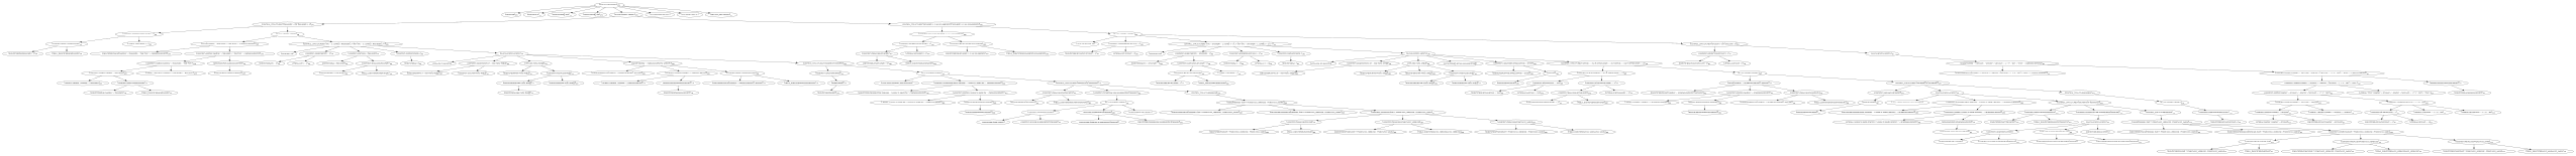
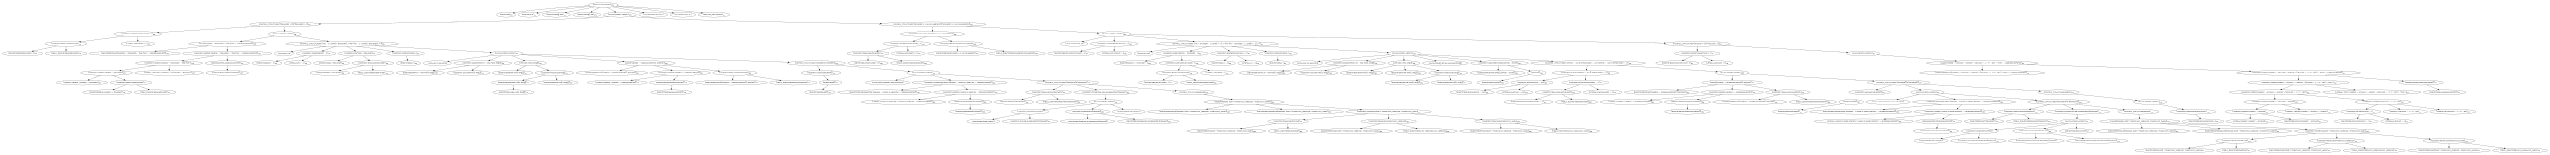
  digraph {
    fontname="Comic Neue"
    node [fontname="Comic Neue"]
    edge [fontname="Comic Neue"]
    n1 [label=<(METHOD,removeFiles)<SUB>373</SUB>>]
    n2 [label=<(PARAM,this)<SUB>373</SUB>>]
    n3 [label=<(PARAM,File d)<SUB>373</SUB>>]
    n4 [label=<(PARAM,String[] files)<SUB>373</SUB>>]
    n5 [label=<(PARAM,String[] dirs)<SUB>373</SUB>>]
    n6 [label=<(BLOCK,&lt;empty&gt;,&lt;empty&gt;)<SUB>373</SUB>>]
    n7 [label=<(MODIFIER,PROTECTED)>]
    n8 [label=<(MODIFIER,VIRTUAL)>]
    n9 [label=<(METHOD_RETURN,void)<SUB>373</SUB>>]
    n10 [label=<(CONTROL_STRUCTURE,if (files.length &gt; 0),if (files.length &gt; 0))<SUB>374</SUB>>]
    n11 [label=<(CONTROL_STRUCTURE,if (dirs.length &gt; 0 &amp;&amp; includeEmpty),if (dirs.length &gt; 0 &amp;&amp; includeEmpty))<SUB>390</SUB>>]
    n12 [label=<(&lt;operator&gt;.greaterThan,files.length &gt; 0)<SUB>374</SUB>>]
    n13 [label=<(BLOCK,&lt;empty&gt;,&lt;empty&gt;)<SUB>374</SUB>>]
    n14 [label=<(&lt;operator&gt;.logicalAnd,dirs.length &gt; 0 &amp;&amp; includeEmpty)<SUB>390</SUB>>]
    n15 [label=<(BLOCK,&lt;empty&gt;,&lt;empty&gt;)<SUB>390</SUB>>]
    n16 [label=<(&lt;operator&gt;.fieldAccess,files.length)<SUB>374</SUB>>]
    n17 [label=<(LITERAL,0,files.length &gt; 0)<SUB>374</SUB>>]
    n18 [label=<(log,log(&quot;Deleting &quot; + files.length + &quot; files from &quot; + d.getAbsolutePath()))<SUB>375</SUB>>]
    n19 [label=<(CONTROL_STRUCTURE,for (int j = 0; Some(j &lt; files.length); j++),for (int j = 0; Some(j &lt; files.length); j++))<SUB>376</SUB>>]
    n20 [label=<(IDENTIFIER,files,files.length &gt; 0)<SUB>374</SUB>>]
    n21 [label=<(FIELD_IDENTIFIER,length,length)<SUB>374</SUB>>]
    n22 [label=<(IDENTIFIER,this,log(&quot;Deleting &quot; + files.length + &quot; files from &quot; + d.getAbsolutePath()))<SUB>375</SUB>>]
    n23 [label=<(&lt;operator&gt;.addition,&quot;Deleting &quot; + files.length + &quot; files from &quot; + d.getAbsolutePath())<SUB>375</SUB>>]
    n24 [label=<(LOCAL,int j: int)>]
    n25 [label=<(&lt;operator&gt;.assignment,int j = 0)<SUB>376</SUB>>]
    n26 [label=<(&lt;operator&gt;.lessThan,j &lt; files.length)<SUB>376</SUB>>]
    n27 [label=<(&lt;operator&gt;.postIncrement,j++)<SUB>376</SUB>>]
    n28 [label=<(BLOCK,&lt;empty&gt;,&lt;empty&gt;)<SUB>376</SUB>>]
    n29 [label=<(&lt;operator&gt;.addition,&quot;Deleting &quot; + files.length + &quot; files from &quot;)<SUB>375</SUB>>]
    n30 [label=<(getAbsolutePath,d.getAbsolutePath())<SUB>375</SUB>>]
    n31 [label=<(&lt;operator&gt;.addition,&quot;Deleting &quot; + files.length)<SUB>375</SUB>>]
    n32 [label=<(LITERAL,&quot; files from &quot;,&quot;Deleting &quot; + files.length + &quot; files from &quot;)<SUB>375</SUB>>]
    n33 [label=<(IDENTIFIER,d,d.getAbsolutePath())<SUB>375</SUB>>]
    n34 [label=<(LITERAL,&quot;Deleting &quot;,&quot;Deleting &quot; + files.length)<SUB>375</SUB>>]
    n35 [label=<(&lt;operator&gt;.fieldAccess,files.length)<SUB>375</SUB>>]
    n36 [label=<(IDENTIFIER,files,&quot;Deleting &quot; + files.length)<SUB>375</SUB>>]
    n37 [label=<(FIELD_IDENTIFIER,length,length)<SUB>375</SUB>>]
    n38 [label=<(IDENTIFIER,j,int j = 0)<SUB>376</SUB>>]
    n39 [label=<(LITERAL,0,int j = 0)<SUB>376</SUB>>]
    n40 [label=<(IDENTIFIER,j,j &lt; files.length)<SUB>376</SUB>>]
    n41 [label=<(&lt;operator&gt;.fieldAccess,files.length)<SUB>376</SUB>>]
    n42 [label=<(IDENTIFIER,j,j++)<SUB>376</SUB>>]
    n43 [label=<(LOCAL,File f: java.io.File)>]
    n44 [label=<(&lt;operator&gt;.assignment,File f = new File(d, files[j]))<SUB>377</SUB>>]
    n45 [label=<(&lt;init&gt;,new File(d, files[j]))<SUB>377</SUB>>]
    n46 [label=<(log,log(&quot;Deleting &quot; + f.getAbsolutePath(), verbosity))<SUB>378</SUB>>]
    n47 [label=<(CONTROL_STRUCTURE,if (!f.delete()),if (!f.delete()))<SUB>379</SUB>>]
    n48 [label=<(IDENTIFIER,files,j &lt; files.length)<SUB>376</SUB>>]
    n49 [label=<(FIELD_IDENTIFIER,length,length)<SUB>376</SUB>>]
    n50 [label=<(IDENTIFIER,f,File f = new File(d, files[j]))<SUB>377</SUB>>]
    n51 [label=<(&lt;operator&gt;.alloc,new File(d, files[j]))<SUB>377</SUB>>]
    n52 [label=<(IDENTIFIER,f,new File(d, files[j]))<SUB>377</SUB>>]
    n53 [label=<(&lt;operator&gt;.indexAccess,files[j])<SUB>377</SUB>>]
    n54 [label=<(IDENTIFIER,this,log(&quot;Deleting &quot; + f.getAbsolutePath(), verbosity))<SUB>378</SUB>>]
    n55 [label=<(&lt;operator&gt;.addition,&quot;Deleting &quot; + f.getAbsolutePath())<SUB>378</SUB>>]
    n56 [label=<(&lt;operator&gt;.fieldAccess,this.verbosity)<SUB>378</SUB>>]
    n57 [label=<(&lt;operator&gt;.logicalNot,!f.delete())<SUB>379</SUB>>]
    n58 [label=<(BLOCK,&lt;empty&gt;,&lt;empty&gt;)<SUB>379</SUB>>]
    n59 [label=<(IDENTIFIER,d,new File(d, files[j]))<SUB>377</SUB>>]
    n60 [label=<(IDENTIFIER,files,new File(d, files[j]))<SUB>377</SUB>>]
    n61 [label=<(IDENTIFIER,j,new File(d, files[j]))<SUB>377</SUB>>]
    n62 [label=<(LITERAL,&quot;Deleting &quot;,&quot;Deleting &quot; + f.getAbsolutePath())<SUB>378</SUB>>]
    n63 [label=<(getAbsolutePath,f.getAbsolutePath())<SUB>378</SUB>>]
    n64 [label=<(IDENTIFIER,this,log(&quot;Deleting &quot; + f.getAbsolutePath(), verbosity))<SUB>378</SUB>>]
    n65 [label=<(FIELD_IDENTIFIER,verbosity,verbosity)<SUB>378</SUB>>]
    n66 [label=<(IDENTIFIER,f,f.getAbsolutePath())<SUB>378</SUB>>]
    n67 [label=<(delete,f.delete())<SUB>379</SUB>>]
    n68 [label=<(LOCAL,String message: java.lang.String)>]
    n69 [label=<(&lt;operator&gt;.assignment,String message = &quot;Unable to delete file &quot; + f.getAbsolutePath())<SUB>380</SUB>>]
    n70 [label=<(CONTROL_STRUCTURE,if (failonerror),if (failonerror))<SUB>381</SUB>>]
    n71 [label=<(IDENTIFIER,f,f.delete())<SUB>379</SUB>>]
    n72 [label=<(IDENTIFIER,message,String message = &quot;Unable to delete file &quot; + f.getAbsolutePath())<SUB>380</SUB>>]
    n73 [label=<(&lt;operator&gt;.addition,&quot;Unable to delete file &quot; + f.getAbsolutePath())<SUB>380</SUB>>]
    n74 [label=<(&lt;operator&gt;.fieldAccess,this.failonerror)<SUB>381</SUB>>]
    n75 [label=<(&lt;operator&gt;.throw,throw new BuildException(message);)<SUB>382</SUB>>]
    n76 [label=<(CONTROL_STRUCTURE,else,else)<SUB>384</SUB>>]
    n77 [label=<(LITERAL,&quot;Unable to delete file &quot;,&quot;Unable to delete file &quot; + f.getAbsolutePath())<SUB>380</SUB>>]
    n78 [label=<(getAbsolutePath,f.getAbsolutePath())<SUB>380</SUB>>]
    n79 [label=<(IDENTIFIER,f,f.getAbsolutePath())<SUB>380</SUB>>]
    n80 [label=<(IDENTIFIER,this,if (failonerror))<SUB>381</SUB>>]
    n81 [label=<(FIELD_IDENTIFIER,failonerror,failonerror)<SUB>381</SUB>>]
    n82 [label=<(BLOCK,&lt;empty&gt;,&lt;empty&gt;)<SUB>382</SUB>>]
    n83 [label=<(log,log(message, quiet ? Project.MSG_VERBOSE : Project.MSG_WARN))<SUB>384</SUB>>]
    n84 [label=<(&lt;operator&gt;.assignment,&lt;empty&gt;)>]
    n85 [label=<(&lt;init&gt;,new BuildException(message))<SUB>382</SUB>>]
    n86 [label=<(IDENTIFIER,$obj8,&lt;empty&gt;)>]
    n87 [label=<(IDENTIFIER,$obj8,&lt;empty&gt;)>]
    n88 [label=<(&lt;operator&gt;.alloc,new BuildException(message))<SUB>382</SUB>>]
    n89 [label=<(IDENTIFIER,$obj8,new BuildException(message))>]
    n90 [label=<(IDENTIFIER,message,new BuildException(message))<SUB>382</SUB>>]
    n91 [label=<(IDENTIFIER,this,log(message, quiet ? Project.MSG_VERBOSE : Project.MSG_WARN))<SUB>384</SUB>>]
    n92 [label=<(IDENTIFIER,message,log(message, quiet ? Project.MSG_VERBOSE : Project.MSG_WARN))<SUB>384</SUB>>]
    n93 [label=<(&lt;operator&gt;.conditional,quiet ? Project.MSG_VERBOSE : Project.MSG_WARN)<SUB>385</SUB>>]
    n94 [label=<(&lt;operator&gt;.fieldAccess,this.quiet)<SUB>385</SUB>>]
    n95 [label=<(&lt;operator&gt;.fieldAccess,Project.MSG_VERBOSE)<SUB>385</SUB>>]
    n96 [label=<(&lt;operator&gt;.fieldAccess,Project.MSG_WARN)<SUB>385</SUB>>]
    n97 [label=<(IDENTIFIER,this,quiet ? Project.MSG_VERBOSE : Project.MSG_WARN)<SUB>385</SUB>>]
    n98 [label=<(FIELD_IDENTIFIER,quiet,quiet)<SUB>385</SUB>>]
    n99 [label=<(IDENTIFIER,Project,quiet ? Project.MSG_VERBOSE : Project.MSG_WARN)<SUB>385</SUB>>]
    n100 [label=<(FIELD_IDENTIFIER,MSG_VERBOSE,MSG_VERBOSE)<SUB>385</SUB>>]
    n101 [label=<(IDENTIFIER,Project,quiet ? Project.MSG_VERBOSE : Project.MSG_WARN)<SUB>385</SUB>>]
    n102 [label=<(FIELD_IDENTIFIER,MSG_WARN,MSG_WARN)<SUB>385</SUB>>]
    n103 [label=<(&lt;operator&gt;.greaterThan,dirs.length &gt; 0)<SUB>390</SUB>>]
    n104 [label=<(&lt;operator&gt;.fieldAccess,this.includeEmpty)<SUB>390</SUB>>]
    n105 [label=<(LOCAL,int dirCount: int)>]
    n106 [label=<(&lt;operator&gt;.assignment,int dirCount = 0)<SUB>391</SUB>>]
    n107 [label=<(CONTROL_STRUCTURE,for (int j = dirs.length - 1; Some(j &gt;= 0); j--),for (int j = dirs.length - 1; Some(j &gt;= 0); j--))<SUB>392</SUB>>]
    n108 [label=<(CONTROL_STRUCTURE,if (dirCount &gt; 0),if (dirCount &gt; 0))<SUB>411</SUB>>]
    n109 [label=<(&lt;operator&gt;.fieldAccess,dirs.length)<SUB>390</SUB>>]
    n110 [label=<(LITERAL,0,dirs.length &gt; 0)<SUB>390</SUB>>]
    n111 [label=<(IDENTIFIER,this,dirs.length &gt; 0 &amp;&amp; includeEmpty)<SUB>390</SUB>>]
    n112 [label=<(FIELD_IDENTIFIER,includeEmpty,includeEmpty)<SUB>390</SUB>>]
    n113 [label=<(IDENTIFIER,dirs,dirs.length &gt; 0)<SUB>390</SUB>>]
    n114 [label=<(FIELD_IDENTIFIER,length,length)<SUB>390</SUB>>]
    n115 [label=<(IDENTIFIER,dirCount,int dirCount = 0)<SUB>391</SUB>>]
    n116 [label=<(LITERAL,0,int dirCount = 0)<SUB>391</SUB>>]
    n117 [label=<(LOCAL,int j: int)>]
    n118 [label=<(&lt;operator&gt;.assignment,int j = dirs.length - 1)<SUB>392</SUB>>]
    n119 [label=<(&lt;operator&gt;.greaterEqualsThan,j &gt;= 0)<SUB>392</SUB>>]
    n120 [label=<(&lt;operator&gt;.postDecrement,j--)<SUB>392</SUB>>]
    n121 [label=<(BLOCK,&lt;empty&gt;,&lt;empty&gt;)<SUB>392</SUB>>]
    n122 [label=<(&lt;operator&gt;.greaterThan,dirCount &gt; 0)<SUB>411</SUB>>]
    n123 [label=<(BLOCK,&lt;empty&gt;,&lt;empty&gt;)<SUB>411</SUB>>]
    n124 [label=<(IDENTIFIER,j,int j = dirs.length - 1)<SUB>392</SUB>>]
    n125 [label=<(&lt;operator&gt;.subtraction,dirs.length - 1)<SUB>392</SUB>>]
    n126 [label=<(IDENTIFIER,j,j &gt;= 0)<SUB>392</SUB>>]
    n127 [label=<(LITERAL,0,j &gt;= 0)<SUB>392</SUB>>]
    n128 [label=<(IDENTIFIER,j,j--)<SUB>392</SUB>>]
    n129 [label=<(LOCAL,File dir: java.io.File)>]
    n130 [label=<(&lt;operator&gt;.assignment,File dir = new File(d, dirs[j]))<SUB>393</SUB>>]
    n131 [label=<(&lt;init&gt;,new File(d, dirs[j]))<SUB>393</SUB>>]
    n132 [label=<(LOCAL,String[] dirFiles: java.lang.String[])>]
    n133 [label=<(&lt;operator&gt;.assignment,String[] dirFiles = dir.list())<SUB>394</SUB>>]
    n134 [label=<(CONTROL_STRUCTURE,if (dirFiles == null || dirFiles.length == 0),if (dirFiles == null || dirFiles.length == 0))<SUB>395</SUB>>]
    n135 [label=<(&lt;operator&gt;.fieldAccess,dirs.length)<SUB>392</SUB>>]
    n136 [label=<(LITERAL,1,dirs.length - 1)<SUB>392</SUB>>]
    n137 [label=<(IDENTIFIER,dirs,dirs.length - 1)<SUB>392</SUB>>]
    n138 [label=<(FIELD_IDENTIFIER,length,length)<SUB>392</SUB>>]
    n139 [label=<(IDENTIFIER,dir,File dir = new File(d, dirs[j]))<SUB>393</SUB>>]
+   n140 [label=<(&lt;operator&gt;.alloc,new File(d, dirs[j]))<SUB>393</SUB>>]
    n141 [label=<(IDENTIFIER,dir,new File(d, dirs[j]))<SUB>393</SUB>>]
    n142 [label=<(IDENTIFIER,d,new File(d, dirs[j]))<SUB>393</SUB>>]
    n143 [label=<(&lt;operator&gt;.indexAccess,dirs[j])<SUB>393</SUB>>]
    n144 [label=<(IDENTIFIER,dirFiles,String[] dirFiles = dir.list())<SUB>394</SUB>>]
    n145 [label=<(list,dir.list())<SUB>394</SUB>>]
    n146 [label=<(&lt;operator&gt;.logicalOr,dirFiles == null || dirFiles.length == 0)<SUB>395</SUB>>]
    n147 [label=<(BLOCK,&lt;empty&gt;,&lt;empty&gt;)<SUB>395</SUB>>]
    n148 [label=<(IDENTIFIER,dirs,new File(d, dirs[j]))<SUB>393</SUB>>]
    n149 [label=<(IDENTIFIER,j,new File(d, dirs[j]))<SUB>393</SUB>>]
    n150 [label=<(IDENTIFIER,dir,dir.list())<SUB>394</SUB>>]
    n151 [label=<(&lt;operator&gt;.equals,dirFiles == null)<SUB>395</SUB>>]
    n152 [label=<(&lt;operator&gt;.equals,dirFiles.length == 0)<SUB>395</SUB>>]
    n153 [label=<(log,log(&quot;Deleting &quot; + dir.getAbsolutePath(), verbosity))<SUB>396</SUB>>]
    n154 [label=<(CONTROL_STRUCTURE,if (!dir.delete()),if (!dir.delete()))<SUB>397</SUB>>]
    n155 [label=<(IDENTIFIER,dirFiles,dirFiles == null)<SUB>395</SUB>>]
    n156 [label=<(LITERAL,null,dirFiles == null)<SUB>395</SUB>>]
    n157 [label=<(&lt;operator&gt;.fieldAccess,dirFiles.length)<SUB>395</SUB>>]
    n158 [label=<(LITERAL,0,dirFiles.length == 0)<SUB>395</SUB>>]
    n159 [label=<(IDENTIFIER,dirFiles,dirFiles.length == 0)<SUB>395</SUB>>]
    n160 [label=<(FIELD_IDENTIFIER,length,length)<SUB>395</SUB>>]
    n161 [label=<(IDENTIFIER,this,log(&quot;Deleting &quot; + dir.getAbsolutePath(), verbosity))<SUB>396</SUB>>]
    n162 [label=<(&lt;operator&gt;.addition,&quot;Deleting &quot; + dir.getAbsolutePath())<SUB>396</SUB>>]
    n163 [label=<(&lt;operator&gt;.fieldAccess,this.verbosity)<SUB>396</SUB>>]
    n164 [label=<(&lt;operator&gt;.logicalNot,!dir.delete())<SUB>397</SUB>>]
    n165 [label=<(BLOCK,&lt;empty&gt;,&lt;empty&gt;)<SUB>397</SUB>>]
    n166 [label=<(CONTROL_STRUCTURE,else,else)<SUB>405</SUB>>]
    n167 [label=<(LITERAL,&quot;Deleting &quot;,&quot;Deleting &quot; + dir.getAbsolutePath())<SUB>396</SUB>>]
    n168 [label=<(getAbsolutePath,dir.getAbsolutePath())<SUB>396</SUB>>]
    n169 [label=<(IDENTIFIER,this,log(&quot;Deleting &quot; + dir.getAbsolutePath(), verbosity))<SUB>396</SUB>>]
    n170 [label=<(FIELD_IDENTIFIER,verbosity,verbosity)<SUB>396</SUB>>]
    n171 [label=<(IDENTIFIER,dir,dir.getAbsolutePath())<SUB>396</SUB>>]
    n172 [label=<(delete,dir.delete())<SUB>397</SUB>>]
    n173 [label=<(LOCAL,String message: java.lang.String)>]
    n174 [label=<(&lt;operator&gt;.assignment,String message = &quot;Unable to delete directory &quot; + dir.getAbsolutePath())<SUB>398</SUB>>]
    n175 [label=<(CONTROL_STRUCTURE,if (failonerror),if (failonerror))<SUB>400</SUB>>]
    n176 [label=<(BLOCK,&lt;empty&gt;,&lt;empty&gt;)<SUB>405</SUB>>]
    n177 [label=<(IDENTIFIER,dir,dir.delete())<SUB>397</SUB>>]
    n178 [label=<(IDENTIFIER,message,String message = &quot;Unable to delete directory &quot; + dir.getAbsolutePath())<SUB>398</SUB>>]
    n179 [label=<(&lt;operator&gt;.addition,&quot;Unable to delete directory &quot; + dir.getAbsolutePath())<SUB>398</SUB>>]
    n180 [label=<(&lt;operator&gt;.fieldAccess,this.failonerror)<SUB>400</SUB>>]
    n181 [label=<(&lt;operator&gt;.throw,throw new BuildException(message);)<SUB>401</SUB>>]
    n182 [label=<(CONTROL_STRUCTURE,else,else)<SUB>403</SUB>>]
    n183 [label=<(LITERAL,&quot;Unable to delete directory &quot;,&quot;Unable to delete directory &quot; + dir.getAbsolutePath())<SUB>398</SUB>>]
    n184 [label=<(getAbsolutePath,dir.getAbsolutePath())<SUB>399</SUB>>]
    n185 [label=<(IDENTIFIER,dir,dir.getAbsolutePath())<SUB>399</SUB>>]
    n186 [label=<(IDENTIFIER,this,if (failonerror))<SUB>400</SUB>>]
    n187 [label=<(FIELD_IDENTIFIER,failonerror,failonerror)<SUB>400</SUB>>]
    n188 [label=<(BLOCK,&lt;empty&gt;,&lt;empty&gt;)<SUB>401</SUB>>]
    n189 [label=<(log,log(message, quiet ? Project.MSG_VERBOSE : Project.MSG_WARN))<SUB>403</SUB>>]
    n190 [label=<(&lt;operator&gt;.assignment,&lt;empty&gt;)>]
    n191 [label=<(&lt;init&gt;,new BuildException(message))<SUB>401</SUB>>]
    n192 [label=<(IDENTIFIER,$obj10,&lt;empty&gt;)>]
    n193 [label=<(IDENTIFIER,$obj10,&lt;empty&gt;)>]
    n194 [label=<(&lt;operator&gt;.alloc,new BuildException(message))<SUB>401</SUB>>]
    n195 [label=<(IDENTIFIER,$obj10,new BuildException(message))>]
    n196 [label=<(IDENTIFIER,message,new BuildException(message))<SUB>401</SUB>>]
    n197 [label=<(IDENTIFIER,this,log(message, quiet ? Project.MSG_VERBOSE : Project.MSG_WARN))<SUB>403</SUB>>]
    n198 [label=<(IDENTIFIER,message,log(message, quiet ? Project.MSG_VERBOSE : Project.MSG_WARN))<SUB>403</SUB>>]
    n199 [label=<(&lt;operator&gt;.conditional,quiet ? Project.MSG_VERBOSE : Project.MSG_WARN)<SUB>404</SUB>>]
    n200 [label=<(&lt;operator&gt;.fieldAccess,this.quiet)<SUB>404</SUB>>]
    n201 [label=<(&lt;operator&gt;.fieldAccess,Project.MSG_VERBOSE)<SUB>404</SUB>>]
    n202 [label=<(&lt;operator&gt;.fieldAccess,Project.MSG_WARN)<SUB>404</SUB>>]
    n203 [label=<(IDENTIFIER,this,quiet ? Project.MSG_VERBOSE : Project.MSG_WARN)<SUB>404</SUB>>]
    n204 [label=<(FIELD_IDENTIFIER,quiet,quiet)<SUB>404</SUB>>]
    n205 [label=<(IDENTIFIER,Project,quiet ? Project.MSG_VERBOSE : Project.MSG_WARN)<SUB>404</SUB>>]
    n206 [label=<(FIELD_IDENTIFIER,MSG_VERBOSE,MSG_VERBOSE)<SUB>404</SUB>>]
    n207 [label=<(IDENTIFIER,Project,quiet ? Project.MSG_VERBOSE : Project.MSG_WARN)<SUB>404</SUB>>]
    n208 [label=<(FIELD_IDENTIFIER,MSG_WARN,MSG_WARN)<SUB>404</SUB>>]
    n209 [label=<(&lt;operator&gt;.postIncrement,dirCount++)<SUB>405</SUB>>]
    n210 [label=<(IDENTIFIER,dirCount,dirCount++)<SUB>406</SUB>>]
    n211 [label=<(IDENTIFIER,dirCount,dirCount &gt; 0)<SUB>411</SUB>>]
    n212 [label=<(LITERAL,0,dirCount &gt; 0)<SUB>411</SUB>>]
    n213 [label=<(log,log(&quot;Deleted &quot; + dirCount + &quot; director&quot; + (dirCount == 1 ? &quot;y&quot; : &quot;ies&quot;) + &quot; from &quot; + d.getAbsolutePath()))<SUB>412</SUB>>]
    n214 [label=<(IDENTIFIER,this,log(&quot;Deleted &quot; + dirCount + &quot; director&quot; + (dirCount == 1 ? &quot;y&quot; : &quot;ies&quot;) + &quot; from &quot; + d.getAbsolutePath()))<SUB>412</SUB>>]
    n215 [label=<(&lt;operator&gt;.addition,&quot;Deleted &quot; + dirCount + &quot; director&quot; + (dirCount == 1 ? &quot;y&quot; : &quot;ies&quot;) + &quot; from &quot; + d.getAbsolutePath())<SUB>412</SUB>>]
    n216 [label=<(&lt;operator&gt;.addition,&quot;Deleted &quot; + dirCount + &quot; director&quot; + (dirCount == 1 ? &quot;y&quot; : &quot;ies&quot;) + &quot; from &quot;)<SUB>412</SUB>>]
    n217 [label=<(getAbsolutePath,d.getAbsolutePath())<SUB>414</SUB>>]
    n218 [label=<(&lt;operator&gt;.addition,&quot;Deleted &quot; + dirCount + &quot; director&quot; + (dirCount == 1 ? &quot;y&quot; : &quot;ies&quot;))<SUB>412</SUB>>]
    n219 [label=<(LITERAL,&quot; from &quot;,&quot;Deleted &quot; + dirCount + &quot; director&quot; + (dirCount == 1 ? &quot;y&quot; : &quot;ies&quot;) + &quot; from &quot;)<SUB>414</SUB>>]
    n220 [label=<(IDENTIFIER,d,d.getAbsolutePath())<SUB>414</SUB>>]
    n221 [label=<(&lt;operator&gt;.addition,&quot;Deleted &quot; + dirCount + &quot; director&quot;)<SUB>412</SUB>>]
    n222 [label=<(&lt;operator&gt;.conditional,dirCount == 1 ? &quot;y&quot; : &quot;ies&quot;)<SUB>413</SUB>>]
    n223 [label=<(&lt;operator&gt;.addition,&quot;Deleted &quot; + dirCount)<SUB>412</SUB>>]
    n224 [label=<(LITERAL,&quot; director&quot;,&quot;Deleted &quot; + dirCount + &quot; director&quot;)<SUB>412</SUB>>]
    n225 [label=<(&lt;operator&gt;.equals,dirCount == 1)<SUB>413</SUB>>]
    n226 [label=<(LITERAL,&quot;y&quot;,dirCount == 1 ? &quot;y&quot; : &quot;ies&quot;)<SUB>413</SUB>>]
    n227 [label=<(LITERAL,&quot;ies&quot;,dirCount == 1 ? &quot;y&quot; : &quot;ies&quot;)<SUB>413</SUB>>]
    n228 [label=<(LITERAL,&quot;Deleted &quot;,&quot;Deleted &quot; + dirCount)<SUB>412</SUB>>]
    n229 [label=<(IDENTIFIER,dirCount,&quot;Deleted &quot; + dirCount)<SUB>412</SUB>>]
    n230 [label=<(IDENTIFIER,dirCount,dirCount == 1)<SUB>413</SUB>>]
    n231 [label=<(LITERAL,1,dirCount == 1)<SUB>413</SUB>>]
    n1 -> n2
    n1 -> n3
    n1 -> n4
    n1 -> n5
    n1 -> n6
    n1 -> n7
    n1 -> n8
    n1 -> n9
    n6 -> n10
    n6 -> n11
    n10 -> n12
    n10 -> n13
    n11 -> n14
    n11 -> n15
    n12 -> n16
    n12 -> n17
    n13 -> n18
    n13 -> n19
    n14 -> n103
    n14 -> n104
    n15 -> n105
    n15 -> n106
    n15 -> n107
    n15 -> n108
    n16 -> n20
    n16 -> n21
    n18 -> n22
    n18 -> n23
    n19 -> n24
    n19 -> n25
    n19 -> n26
    n19 -> n27
    n19 -> n28
    n23 -> n29
    n23 -> n30
    n25 -> n38
    n25 -> n39
    n26 -> n40
    n26 -> n41
    n27 -> n42
    n28 -> n43
    n28 -> n44
    n28 -> n45
    n28 -> n46
    n28 -> n47
    n29 -> n31
    n29 -> n32
    n30 -> n33
    n31 -> n34
    n31 -> n35
    n35 -> n36
    n35 -> n37
    n41 -> n48
    n41 -> n49
    n44 -> n50
    n44 -> n51
    n45 -> n52
    n45 -> n53
    n46 -> n54
    n46 -> n55
    n46 -> n56
    n47 -> n57
    n47 -> n58
    n53 -> n60
    n53 -> n61
    n55 -> n62
    n55 -> n63
    n56 -> n64
    n56 -> n65
    n57 -> n67
    n58 -> n68
    n58 -> n69
    n58 -> n70
    n60 -> n59
    n63 -> n66
    n67 -> n71
    n69 -> n72
    n69 -> n73
    n70 -> n74
    n70 -> n75
    n70 -> n76
    n73 -> n77
    n73 -> n78
    n74 -> n80
    n74 -> n81
    n75 -> n82
    n76 -> n83
    n78 -> n79
    n82 -> n84
    n82 -> n85
    n82 -> n86
    n83 -> n91
    n83 -> n92
    n83 -> n93
    n84 -> n87
    n84 -> n88
    n85 -> n89
    n85 -> n90
    n93 -> n94
    n93 -> n95
    n93 -> n96
    n94 -> n97
    n94 -> n98
    n95 -> n99
    n95 -> n100
    n96 -> n101
    n96 -> n102
    n103 -> n109
    n103 -> n110
    n104 -> n111
    n104 -> n112
    n106 -> n115
    n106 -> n116
    n107 -> n117
    n107 -> n118
    n107 -> n119
    n107 -> n120
    n107 -> n121
    n108 -> n122
    n108 -> n123
    n109 -> n113
    n109 -> n114
    n118 -> n124
    n118 -> n125
    n119 -> n126
    n119 -> n127
    n120 -> n128
    n121 -> n129
    n121 -> n130
    n121 -> n131
    n121 -> n132
    n121 -> n133
    n121 -> n134
    n122 -> n211
    n122 -> n212
    n123 -> n213
    n125 -> n135
    n125 -> n136
    n130 -> n139
+   n130 -> n140
    n131 -> n141
    n131 -> n142
    n131 -> n143
    n133 -> n144
    n133 -> n145
    n134 -> n146
    n134 -> n147
    n135 -> n137
    n135 -> n138
    n143 -> n148
    n143 -> n149
    n145 -> n150
    n146 -> n151
    n146 -> n152
    n147 -> n153
    n147 -> n154
    n151 -> n155
    n151 -> n156
    n152 -> n157
    n152 -> n158
    n153 -> n161
    n153 -> n162
    n153 -> n163
    n154 -> n164
    n154 -> n165
    n154 -> n166
    n157 -> n159
    n157 -> n160
    n162 -> n167
    n162 -> n168
    n163 -> n169
    n163 -> n170
-   n164 -> n172
    n165 -> n173
    n165 -> n174
    n165 -> n175
    n166 -> n176
    n168 -> n171
    n172 -> n177
    n174 -> n178
    n174 -> n179
    n175 -> n180
    n175 -> n181
    n175 -> n182
    n176 -> n209
    n179 -> n183
    n179 -> n184
    n180 -> n186
    n180 -> n187
    n181 -> n188
    n182 -> n189
    n184 -> n185
    n188 -> n190
    n188 -> n191
    n188 -> n192
    n189 -> n197
    n189 -> n198
    n189 -> n199
    n190 -> n193
    n190 -> n194
    n191 -> n195
    n191 -> n196
    n199 -> n200
    n199 -> n201
    n199 -> n202
    n200 -> n203
    n200 -> n204
    n201 -> n205
    n201 -> n206
    n202 -> n207
    n202 -> n208
    n209 -> n210
    n213 -> n214
    n213 -> n215
    n215 -> n216
    n215 -> n217
    n216 -> n218
    n216 -> n219
    n217 -> n220
    n218 -> n221
    n218 -> n222
    n221 -> n223
    n221 -> n224
    n222 -> n225
    n222 -> n226
    n222 -> n227
    n223 -> n228
    n223 -> n229
    n225 -> n230
    n225 -> n231
  }
